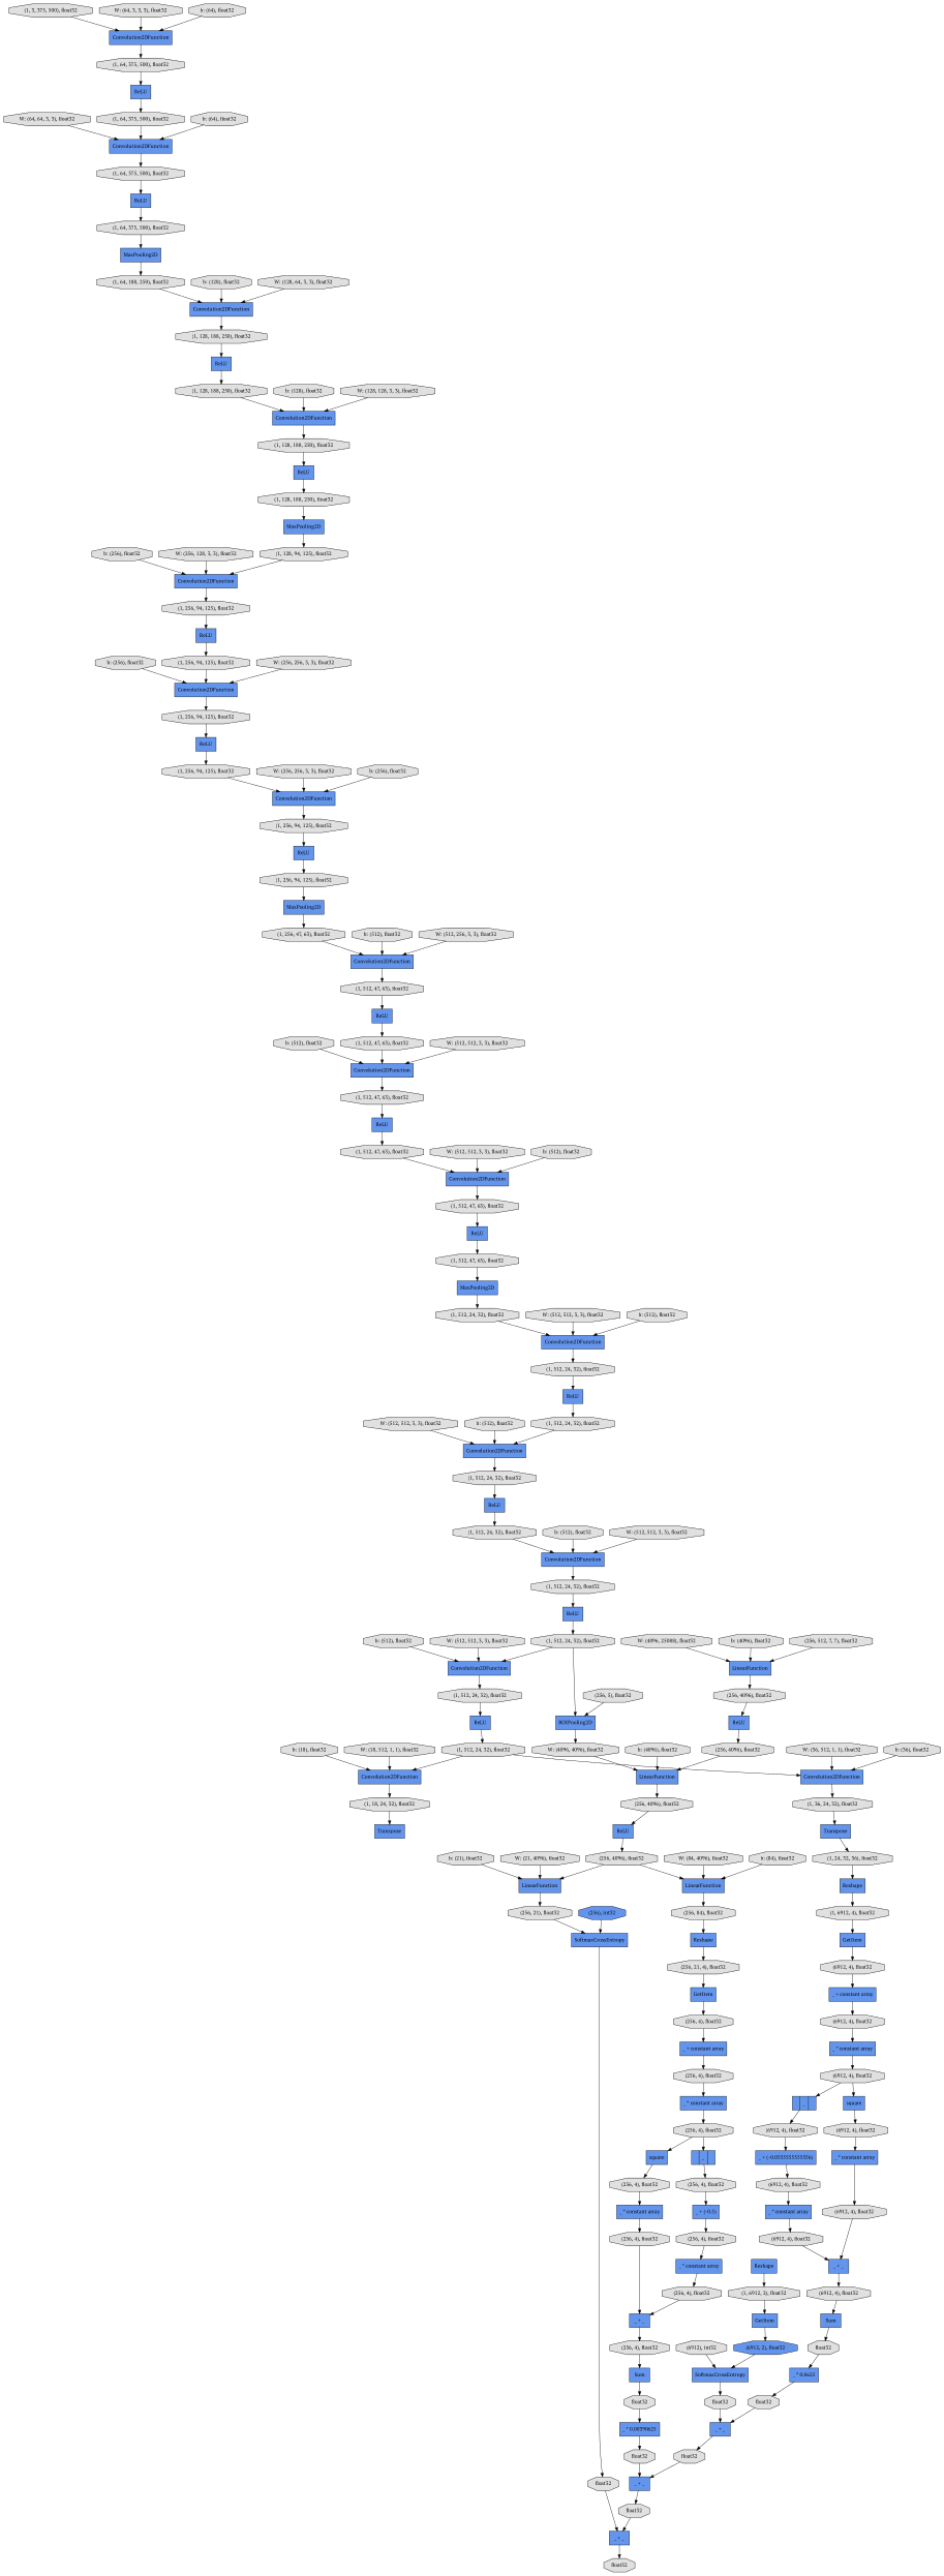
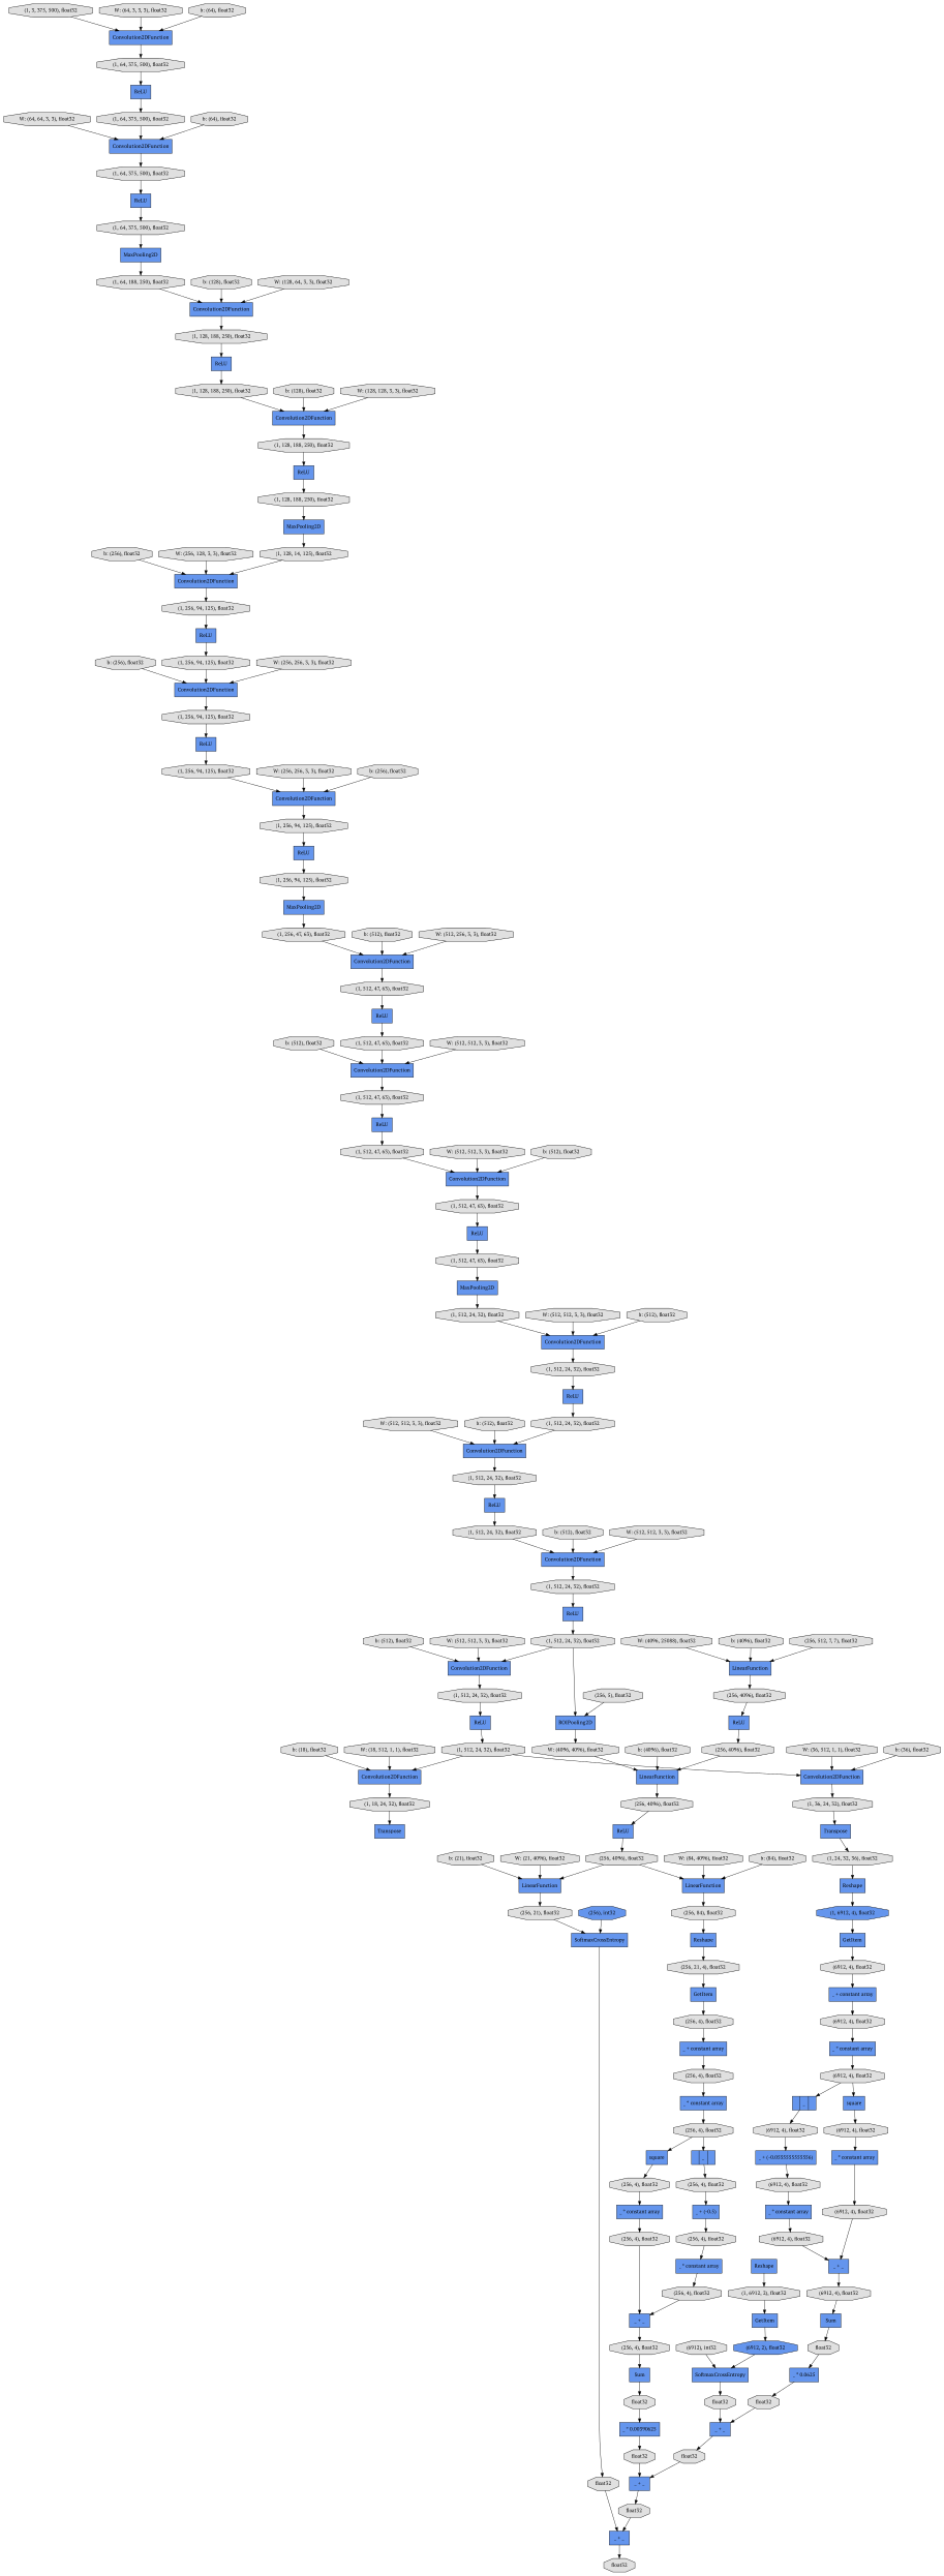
  digraph {
    fontname="PT Serif"
    rankdir=TB
    node [fillcolor="#E0E0E0" fontname="PT Serif" shape=octagon style=filled]
    edge [fontname="PT Serif"]
    n1 [label="W: (64, 64, 3, 3), float32"]
    n2 [fillcolor="#6495ED" label=Convolution2DFunction shape=record]
    n3 [label="(1, 64, 375, 500), float32"]
    n4 [label="(1, 64, 188, 250), float32"]
    n5 [fillcolor="#6495ED" label=Convolution2DFunction shape=record]
    n6 [label="(1, 128, 188, 250), float32"]
    n7 [fillcolor="#6495ED" label=ReLU shape=record]
    n8 [label="(1, 512, 47, 63), float32"]
    n9 [fillcolor="#6495ED" label=Convolution2DFunction shape=record]
    n10 [label="b: (256), float32"]
    n11 [fillcolor="#6495ED" label=Convolution2DFunction shape=record]
    n12 [label="(1, 256, 94, 125), float32"]
    n13 [fillcolor="#6495ED" label=ReLU shape=record]
    n14 [label="(256, 4096), float32"]
    n15 [fillcolor="#6495ED" label=ReLU shape=record]
    n16 [label="(256, 4096), float32"]
    n17 [fillcolor="#6495ED" label="_ * constant array" shape=record]
    n18 [label="(256, 4), float32"]
    n19 [fillcolor="#6495ED" label="_ + _" shape=record]
    n20 [label="b: (21), float32"]
    n21 [fillcolor="#6495ED" label=LinearFunction shape=record]
    n22 [label="(256, 21), float32"]
    n23 [label="(1, 128, 188, 250), float32"]
    n24 [fillcolor="#6495ED" label=MaxPooling2D shape=record]
    n25 [label="(1, 512, 24, 32), float32"]
    n26 [fillcolor="#6495ED" label=Convolution2DFunction shape=record]
    n27 [label="W: (512, 512, 3, 3), float32"]
    n28 [label="(1, 512, 47, 63), float32"]
    n29 [label="b: (512), float32"]
    n30 [fillcolor="#6495ED" label=Convolution2DFunction shape=record]
    n31 [label="(1, 512, 47, 63), float32"]
    n32 [label=float32]
    n33 [fillcolor="#6495ED" label="_ * 0.0625" shape=record]
    n34 [label=float32]
    n35 [label="W: (256, 128, 3, 3), float32"]
    n36 [label="b: (18), float32"]
    n37 [fillcolor="#6495ED" label=Convolution2DFunction shape=record]
    n38 [label="(1, 18, 24, 32), float32"]
    n39 [fillcolor="#6495ED" label=Convolution2DFunction shape=record]
    n40 [label="(1, 128, 188, 250), float32"]
    n41 [fillcolor="#6495ED" label=ReLU shape=record]
    n42 [label="(1, 512, 47, 63), float32"]
    n43 [fillcolor="#6495ED" label=ReLU shape=record]
    n44 [label="(1, 512, 47, 63), float32"]
    n45 [label="W: (36, 512, 1, 1), float32"]
    n46 [fillcolor="#6495ED" label=Convolution2DFunction shape=record]
    n47 [label="(1, 36, 24, 32), float32"]
    n48 [fillcolor="#6495ED" label=MaxPooling2D shape=record]
-   n49 [label="(1, 128, 94, 125), float32"]
+   n49 [label="(1, 128, 14, 125), float32"]
    n50 [fillcolor="#6495ED" label=Sum shape=record]
    n51 [label=float32]
    n52 [fillcolor="#6495ED" label="_ * 0.00390625" shape=record]
    n53 [fillcolor="#6495ED" label=ReLU shape=record]
    n54 [label="(1, 128, 188, 250), float32"]
    n55 [label="W: (512, 512, 3, 3), float32"]
    n56 [label="(1, 512, 24, 32), float32"]
    n57 [label="b: (256), float32"]
    n58 [fillcolor="#6495ED" label=Convolution2DFunction shape=record]
    n59 [label="(1, 256, 94, 125), float32"]
    n60 [label="b: (36), float32"]
    n61 [fillcolor="#6495ED" label=SoftmaxCrossEntropy shape=record]
    n62 [label=float32]
    n63 [fillcolor="#6495ED" label="_ + _" shape=record]
    n64 [label="b: (512), float32"]
    n65 [label="(1, 64, 375, 500), float32"]
    n66 [fillcolor="#6495ED" label=ReLU shape=record]
    n67 [label="(1, 64, 375, 500), float32"]
    n68 [label="W: (4096, 25088), float32"]
    n69 [fillcolor="#6495ED" label=LinearFunction shape=record]
    n70 [label="(256, 4096), float32"]
    n71 [label="(1, 512, 24, 32), float32"]
    n72 [fillcolor="#6495ED" label=ReLU shape=record]
    n73 [label="(1, 512, 24, 32), float32"]
    n74 [fillcolor="#6495ED" label=ReLU shape=record]
    n75 [fillcolor="#6495ED" label=Convolution2DFunction shape=record]
    n76 [label="(1, 512, 24, 32), float32"]
    n77 [fillcolor="#6495ED" label=ReLU shape=record]
    n78 [label="W: (512, 512, 3, 3), float32"]
    n79 [fillcolor="#6495ED" label=Convolution2DFunction shape=record]
    n80 [label="(1, 512, 24, 32), float32"]
    n81 [fillcolor="#6495ED" label=ReLU shape=record]
    n82 [fillcolor="#6495ED" label="_ * constant array" shape=record]
    n83 [label="(6912, 4), float32"]
    n84 [fillcolor="#6495ED" label="_ + _" shape=record]
    n85 [label="b: (4096), float32"]
    n86 [fillcolor="#6495ED" label="_ + _" shape=record]
    n87 [label=float32]
    n88 [fillcolor="#6495ED" label="_ + _" shape=record]
    n89 [label="b: (512), float32"]
    n90 [label="(1, 256, 94, 125), float32"]
    n91 [fillcolor="#6495ED" label=ReLU shape=record]
    n92 [label="(1, 256, 94, 125), float32"]
    n93 [fillcolor="#6495ED" label=ReLU shape=record]
    n94 [label="(1, 512, 24, 32), float32"]
    n95 [fillcolor="#6495ED" label="_ * constant array" shape=record]
    n96 [label="(256, 4), float32"]
    n97 [fillcolor="#6495ED" label="|_|" shape=record]
    n98 [fillcolor="#6495ED" label=square shape=record]
    n99 [label="(1, 256, 94, 125), float32"]
    n100 [label="W: (4096, 4096), float32"]
    n101 [fillcolor="#6495ED" label=LinearFunction shape=record]
    n102 [label="b: (512), float32"]
    n103 [fillcolor="#6495ED" label="(256), int32"]
    n104 [label="W: (512, 512, 3, 3), float32"]
    n105 [label="b: (512), float32"]
    n106 [fillcolor="#6495ED" label=Convolution2DFunction shape=record]
    n107 [fillcolor="#6495ED" label=Convolution2DFunction shape=record]
    n108 [label="(1, 256, 94, 125), float32"]
    n109 [label="b: (4096), float32"]
    n110 [fillcolor="#6495ED" label=ReLU shape=record]
    n111 [label="(1, 3, 375, 500), float32"]
    n112 [fillcolor="#6495ED" label=Convolution2DFunction shape=record]
    n113 [fillcolor="#6495ED" label=GetItem shape=record]
    n114 [fillcolor="#6495ED" label="(6912, 2), float32"]
    n115 [fillcolor="#6495ED" label=SoftmaxCrossEntropy shape=record]
    n116 [fillcolor="#6495ED" label=Transpose shape=record]
    n117 [label="(256, 4096), float32"]
    n118 [label="W: (84, 4096), float32"]
    n119 [fillcolor="#6495ED" label=LinearFunction shape=record]
    n120 [label="(256, 84), float32"]
    n121 [label="(6912), int32"]
    n122 [label=float32]
    n123 [fillcolor="#6495ED" label=MaxPooling2D shape=record]
    n124 [label="(1, 256, 47, 63), float32"]
    n125 [fillcolor="#6495ED" label=Convolution2DFunction shape=record]
    n126 [label="b: (512), float32"]
    n127 [label="(1, 512, 47, 63), float32"]
    n128 [fillcolor="#6495ED" label=Reshape shape=record]
    n129 [label="(1, 6912, 2), float32"]
    n130 [label="b: (84), float32"]
    n131 [label="b: (128), float32"]
    n132 [label="(6912, 4), float32"]
    n133 [fillcolor="#6495ED" label="_ * constant array" shape=record]
    n134 [label="(6912, 4), float32"]
    n135 [label="W: (512, 512, 3, 3), float32"]
    n136 [label="W: (512, 512, 3, 3), float32"]
    n137 [label="W: (21, 4096), float32"]
    n138 [label="(1, 512, 24, 32), float32"]
    n139 [label="W: (128, 128, 3, 3), float32"]
    n140 [fillcolor="#6495ED" label=MaxPooling2D shape=record]
    n141 [label=float32]
    n142 [label=float32]
    n143 [label="W: (256, 256, 3, 3), float32"]
    n144 [label="(6912, 4), float32"]
    n145 [fillcolor="#6495ED" label="|_|" shape=record]
    n146 [fillcolor="#6495ED" label=square shape=record]
    n147 [label="(6912, 4), float32"]
    n148 [label="(6912, 4), float32"]
    n149 [label="b: (512), float32"]
    n150 [fillcolor="#6495ED" label=Reshape shape=record]
    n151 [label="(256, 21, 4), float32"]
    n152 [fillcolor="#6495ED" label=GetItem shape=record]
    n153 [label=float32]
    n154 [label="W: (512, 256, 3, 3), float32"]
    n155 [label="W: (18, 512, 1, 1), float32"]
    n156 [label="b: (128), float32"]
    n157 [fillcolor="#6495ED" label=Transpose shape=record]
    n158 [label="(1, 24, 32, 36), float32"]
    n159 [fillcolor="#6495ED" label=ReLU shape=record]
    n160 [fillcolor="#6495ED" label=Reshape shape=record]
    n161 [fillcolor="#6495ED" label=ReLU shape=record]
    n162 [label="(1, 64, 375, 500), float32"]
    n163 [label="(6912, 4), float32"]
    n164 [fillcolor="#6495ED" label="_ + constant array" shape=record]
    n165 [label="(6912, 4), float32"]
    n166 [label="W: (64, 3, 3, 3), float32"]
    n167 [fillcolor="#6495ED" label="_ + constant array" shape=record]
    n168 [label="(256, 4), float32"]
-   n169 [label="(1, 6912, 4), float32"]
+   n169 [fillcolor="#6495ED" label="(1, 6912, 4), float32"]
    n170 [fillcolor="#6495ED" label=GetItem shape=record]
    n171 [fillcolor="#6495ED" label="_ * constant array" shape=record]
    n172 [label="(256, 4), float32"]
    n173 [label="b: (64), float32"]
    n174 [label="(1, 512, 24, 32), float32"]
    n175 [label="(256, 4), float32"]
    n176 [label="(256, 4), float32"]
    n177 [fillcolor="#6495ED" label="_ + (-0.5)" shape=record]
    n178 [fillcolor="#6495ED" label="_ + (-0.0555555555556)" shape=record]
    n179 [label="(256, 4), float32"]
    n180 [fillcolor="#6495ED" label=ROIPooling2D shape=record]
    n181 [label="(256, 512, 7, 7), float32"]
    n182 [label="b: (256), float32"]
    n183 [label="W: (256, 256, 3, 3), float32"]
    n184 [label="(256, 4), float32"]
    n185 [fillcolor="#6495ED" label=Sum shape=record]
    n186 [label="(6912, 4), float32"]
    n187 [fillcolor="#6495ED" label="_ * constant array" shape=record]
    n188 [label="(256, 4), float32"]
    n189 [label="W: (128, 64, 3, 3), float32"]
    n190 [label="(256, 5), float32"]
    n191 [label="b: (64), float32"]
    n1 -> n2
    n2 -> n3
    n3 -> n161
    n4 -> n5
    n5 -> n6
    n6 -> n13
    n7 -> n8
    n8 -> n9
    n9 -> n28
    n10 -> n11
    n11 -> n12
    n12 -> n74
    n13 -> n23
    n14 -> n15
    n15 -> n16
    n16 -> n21
    n16 -> n119
    n17 -> n18
    n18 -> n19
    n19 -> n184
    n20 -> n21
    n21 -> n22
    n22 -> n61
    n23 -> n39
    n24 -> n25
    n25 -> n26
    n26 -> n56
    n27 -> n9
    n28 -> n41
    n29 -> n30
    n30 -> n31
    n31 -> n7
    n32 -> n33
    n33 -> n34
    n34 -> n86
    n35 -> n11
    n36 -> n37
    n37 -> n38
    n38 -> n116
    n39 -> n40
    n40 -> n53
    n41 -> n42
    n42 -> n24
    n43 -> n44
    n44 -> n30
    n45 -> n46
    n46 -> n47
    n47 -> n157
    n48 -> n49
    n49 -> n11
    n50 -> n51
    n51 -> n52
    n52 -> n141
    n53 -> n54
    n54 -> n48
    n55 -> n26
    n56 -> n159
    n57 -> n58
    n58 -> n59
    n59 -> n81
    n60 -> n46
    n61 -> n62
    n62 -> n63
    n63 -> n153
    n64 -> n26
    n65 -> n66
    n66 -> n67
    n67 -> n2
    n68 -> n69
    n69 -> n70
    n70 -> n110
    n71 -> n72
    n72 -> n73
    n73 -> n37
    n73 -> n46
    n74 -> n99
    n75 -> n76
    n76 -> n77
    n77 -> n174
    n78 -> n79
    n79 -> n80
    n80 -> n93
    n81 -> n108
    n82 -> n83
    n83 -> n84
    n84 -> n186
    n85 -> n69
    n86 -> n87
    n87 -> n88
    n88 -> n142
    n89 -> n79
    n90 -> n91
    n91 -> n92
    n92 -> n123
    n93 -> n94
    n94 -> n75
    n95 -> n96
    n96 -> n97
    n96 -> n98
    n97 -> n175
    n98 -> n176
    n99 -> n58
    n100 -> n101
    n101 -> n14
    n102 -> n75
    n103 -> n61
    n104 -> n75
    n105 -> n106
    n106 -> n71
    n107 -> n90
    n108 -> n107
    n109 -> n101
    n110 -> n117
    n111 -> n112
    n112 -> n65
    n113 -> n114
    n114 -> n115
    n115 -> n122
    n117 -> n101
    n118 -> n119
    n119 -> n120
    n120 -> n150
    n121 -> n115
    n122 -> n86
    n123 -> n124
    n124 -> n125
    n125 -> n127
    n126 -> n125
    n127 -> n43
    n128 -> n129
    n129 -> n113
    n130 -> n119
    n131 -> n39
    n132 -> n133
    n133 -> n134
    n134 -> n84
    n135 -> n30
    n136 -> n106
    n137 -> n21
    n138 -> n79
    n139 -> n39
    n140 -> n4
    n141 -> n88
    n142 -> n63
    n143 -> n107
    n144 -> n145
    n144 -> n146
    n145 -> n147
    n146 -> n148
    n147 -> n178
    n148 -> n82
    n149 -> n9
    n150 -> n151
    n151 -> n152
    n152 -> n172
    n154 -> n125
    n155 -> n37
    n156 -> n5
    n157 -> n158
    n158 -> n160
    n159 -> n138
    n160 -> n169
    n161 -> n162
    n162 -> n140
    n163 -> n164
    n164 -> n165
    n165 -> n171
    n166 -> n112
    n167 -> n168
    n168 -> n95
    n169 -> n170
    n170 -> n163
    n171 -> n144
    n172 -> n167
    n173 -> n112
    n174 -> n106
    n174 -> n180
    n175 -> n177
    n176 -> n17
    n177 -> n179
    n178 -> n132
    n179 -> n187
    n180 -> n100
    n181 -> n69
    n182 -> n107
    n183 -> n58
    n184 -> n50
    n185 -> n32
    n186 -> n185
    n187 -> n188
    n188 -> n19
    n189 -> n5
    n190 -> n180
    n191 -> n2
  }
